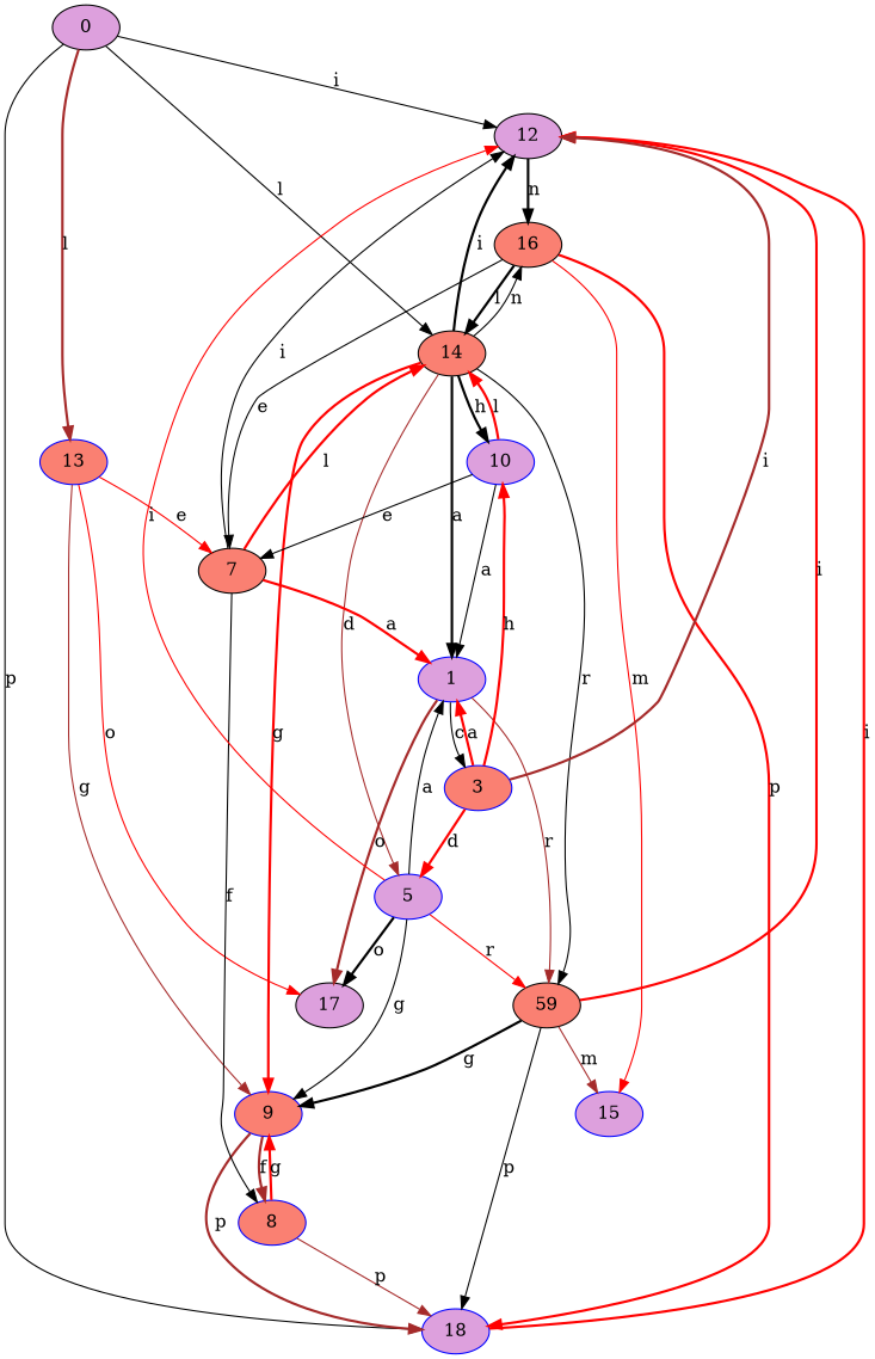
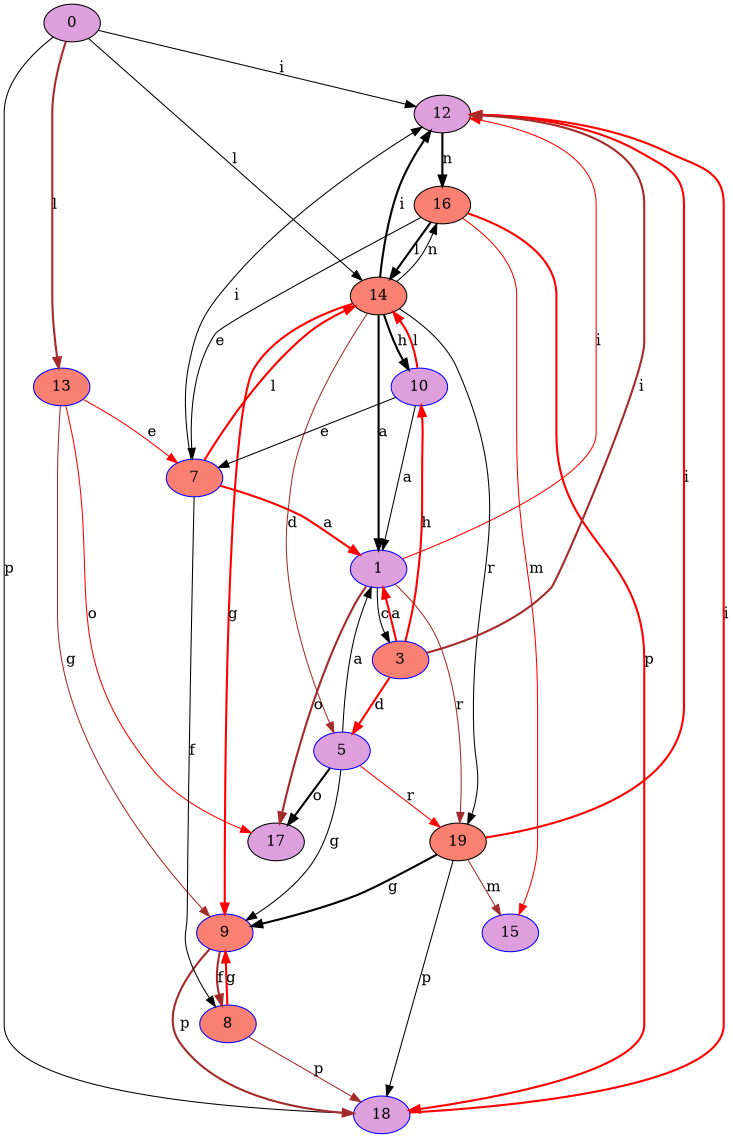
  strict digraph {
    node [color=blue fillcolor=plum style=filled]
    edge [color=black style=solid]
    0 [color=black]
    12 [color=black]
    13 [fillcolor=salmon]
    14 [color=black fillcolor=salmon]
    18
    16 [color=black fillcolor=salmon]
    17 [color=black]
    9 [fillcolor=salmon]
-   7 [color=black fillcolor=salmon]
+   7 [fillcolor=salmon]
    1
-   19 [color=black fillcolor=salmon label=59]
+   19 [color=black fillcolor=salmon]
    5
    10
    3 [fillcolor=salmon]
    15
    8 [fillcolor=salmon]
    0 -> 12 [label=i]
    0 -> 13 [color=brown label=l style=bold]
    0 -> 14 [label=l]
    0 -> 18 [label=p]
    12 -> 16 [label=n style=bold]
    13 -> 17 [color=red label=o]
    13 -> 9 [color=brown label=g]
    13 -> 7 [color=red label=e]
    14 -> 12 [label=i style=bold]
    14 -> 16 [label=n]
    14 -> 9 [color=red label=g style=bold]
    14 -> 1 [label=a style=bold]
    14 -> 19 [label=r]
    14 -> 5 [color=brown label=d]
    14 -> 10 [label=h style=bold]
    18 -> 12 [color=red label=i style=bold]
    16 -> 14 [label=l style=bold]
    16 -> 18 [color=red label=p style=bold]
    16 -> 7 [label=e]
    16 -> 15 [color=red label=m]
    9 -> 18 [color=brown label=p style=bold]
    9 -> 8 [color=brown label=f style=bold]
    7 -> 12 [label=i]
    7 -> 14 [color=red label=l style=bold]
    7 -> 1 [color=red label=a style=bold]
    7 -> 8 [label=f]
    1 -> 17 [color=brown label=o style=bold]
    1 -> 19 [color=brown label=r]
    1 -> 3 [label=c]
    19 -> 12 [color=red label=i style=bold]
    19 -> 18 [label=p]
    19 -> 9 [label=g style=bold]
    19 -> 15 [color=brown label=m]
-   5 -> 12 [color=red label=i]
+   1 -> 12 [color=red label=i]
    5 -> 17 [label=o style=bold]
    5 -> 9 [label=g]
    5 -> 1 [label=a]
    5 -> 19 [color=red label=r]
    10 -> 14 [color=red label=l style=bold]
    10 -> 7 [label=e]
    10 -> 1 [label=a]
    3 -> 12 [color=brown label=i style=bold]
    3 -> 1 [color=red label=a style=bold]
    3 -> 5 [color=red label=d style=bold]
    3 -> 10 [color=red label=h style=bold]
    8 -> 18 [color=brown label=p]
    8 -> 9 [color=red label=g style=bold]
  }
